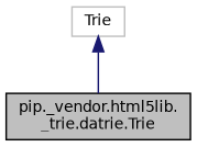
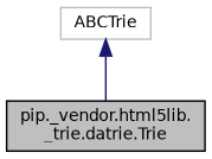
  digraph {
    node [fontname=Helvetica fontsize=10 shape=record style=filled]
    n1 [color=black fillcolor=grey75 fontcolor=black height=0.2 label="pip._vendor.html5lib.\l_trie.datrie.Trie" width=0.4]
-   n2 [color=grey75 fillcolor=white height=0.2 label=Trie width=0.4]
+   n2 [color=grey75 fillcolor=white height=0.2 label=ABCTrie width=0.4]
    n2 -> n1 [color=midnightblue dir=back fontname=Helvetica fontsize=10 labelfontname=Helvetica labelfontsize=10 style=solid]
  }
